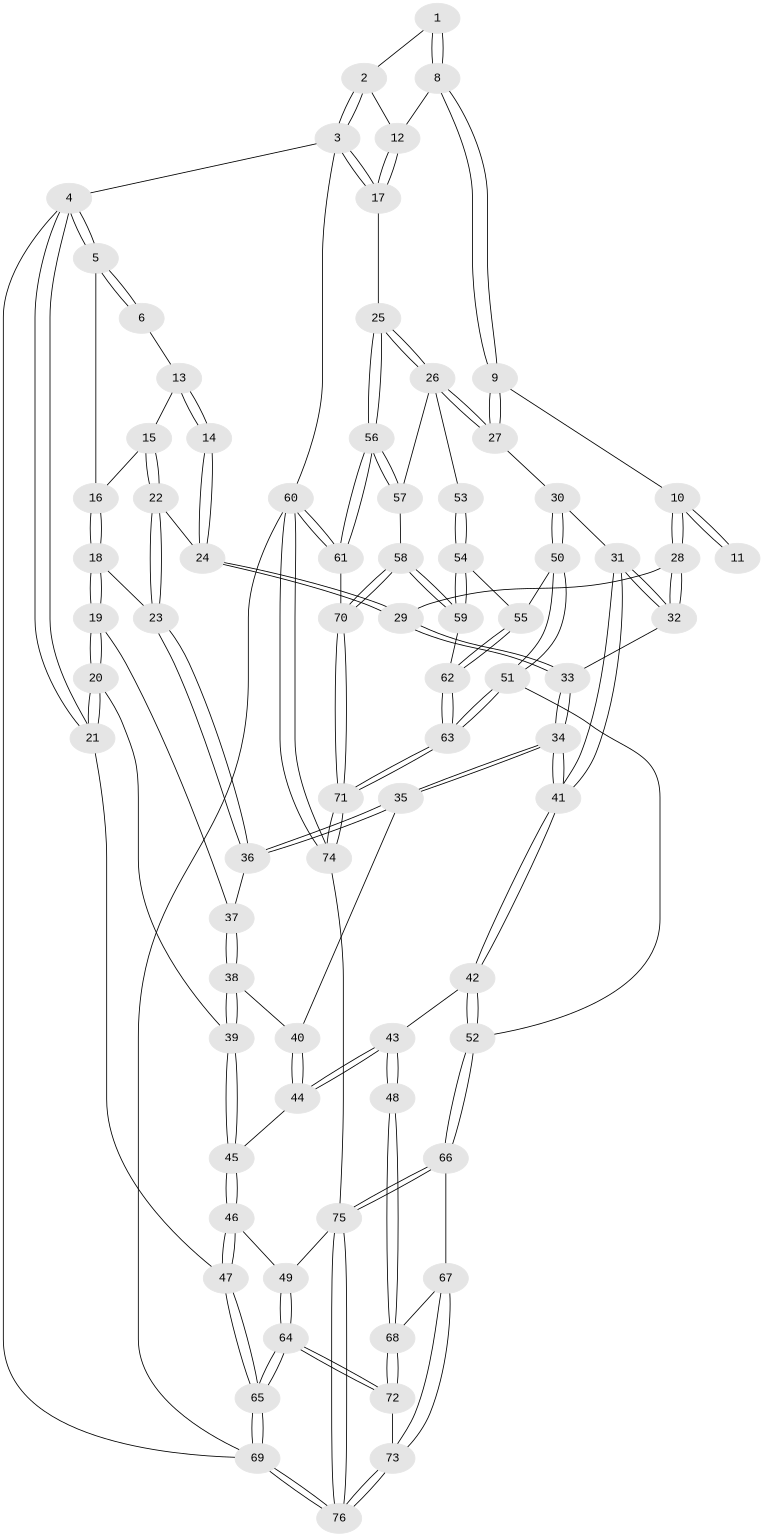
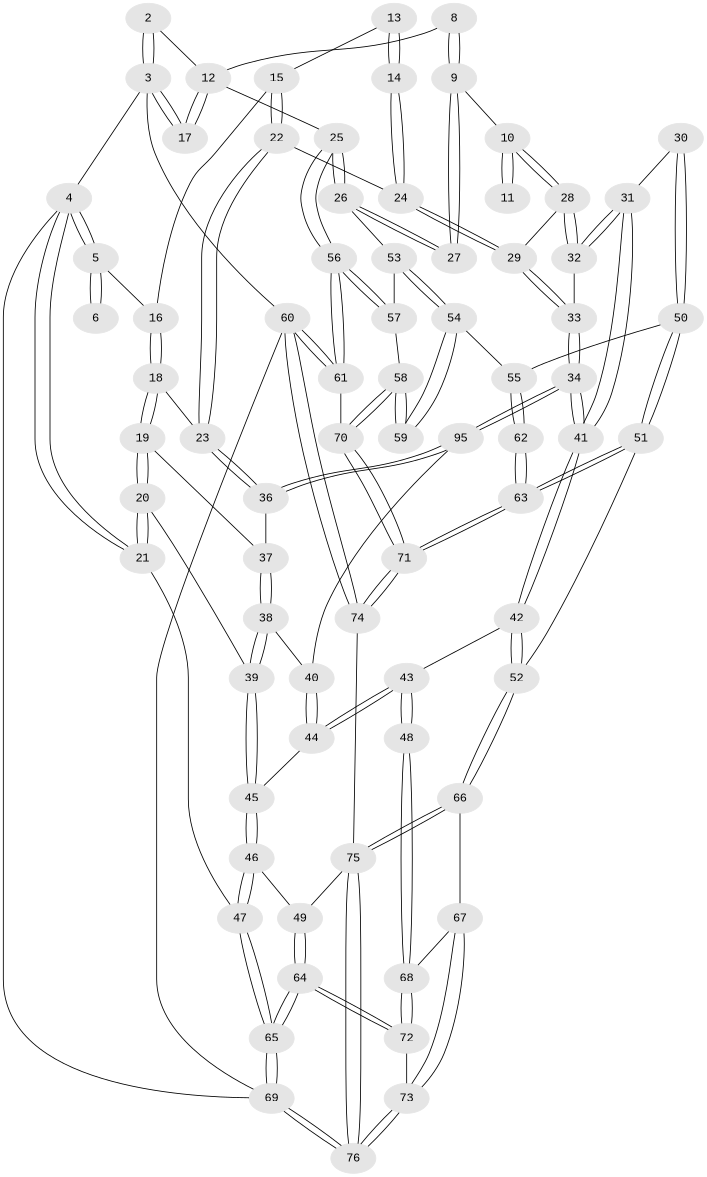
  graph {
    fontname="Liberation Mono"
    node [color=gray90 fontname="Liberation Mono" style=filled]
    edge [fontname="Liberation Mono"]
-   1
    2
    8
    3
    12
    9
    4
    17
    60
    5
    21
    69
    25
    61
    74
    6
    16
    47
    76
    13
    18
    14
    15
    10
    27
    11
    28
    30
    29
    32
    24
    22
    23
    19
    26
    56
    20
    37
    36
    39
    38
    45
    65
    33
    53
    57
    54
    31
    50
    34
    41
    51
    55
    42
-   35
+   35 [label=95]
    40
    44
    46
    43
    52
    48
    66
    68
    49
    64
    72
    63
    62
    71
    67
    75
    59
    58
    70
    73
-   1 -- 2
-   1 -- 8
-   1 -- 8
    2 -- 3
    2 -- 3
    2 -- 12
    8 -- 12
    8 -- 9
    8 -- 9
    3 -- 4
    3 -- 17
    3 -- 17
    3 -- 60
    12 -- 17
    12 -- 17
    9 -- 10
    9 -- 27
    9 -- 27
    4 -- 5
    4 -- 5
    4 -- 21
    4 -- 21
    4 -- 69
-   17 -- 25
+   12 -- 25
    60 -- 69
    60 -- 61
    60 -- 61
    60 -- 74
    60 -- 74
    5 -- 6
    5 -- 6
    5 -- 16
    21 -- 47
    69 -- 76
    69 -- 76
    25 -- 26
    25 -- 26
    25 -- 56
    25 -- 56
    61 -- 70
    74 -- 75
-   6 -- 13
    16 -- 18
    16 -- 18
    47 -- 65
    47 -- 65
    13 -- 14
    13 -- 14
    13 -- 15
    18 -- 23
    18 -- 19
    18 -- 19
    14 -- 24
    14 -- 24
    15 -- 16
    15 -- 22
    15 -- 22
    10 -- 11
    10 -- 11
    10 -- 28
    10 -- 28
-   27 -- 30
    28 -- 29
    28 -- 32
    28 -- 32
    30 -- 31
    30 -- 50
    30 -- 50
    29 -- 33
    29 -- 33
    32 -- 33
    24 -- 29
    24 -- 29
    22 -- 24
    22 -- 23
    22 -- 23
    23 -- 36
    23 -- 36
    19 -- 20
    19 -- 20
    19 -- 37
    26 -- 27
    26 -- 27
    26 -- 53
    56 -- 61
    56 -- 61
    56 -- 57
    56 -- 57
    20 -- 21
    20 -- 21
    20 -- 39
    37 -- 38
    37 -- 38
    36 -- 37
    39 -- 45
    39 -- 45
    38 -- 39
    38 -- 39
    38 -- 40
    45 -- 46
    45 -- 46
    65 -- 69
    65 -- 69
    33 -- 34
    33 -- 34
-   26 -- 57
+   53 -- 57
    53 -- 54
    53 -- 54
    57 -- 58
    54 -- 55
    54 -- 59
    54 -- 59
    31 -- 32
    31 -- 32
    31 -- 41
    31 -- 41
    50 -- 51
    50 -- 51
    50 -- 55
    34 -- 41
    34 -- 41
    34 -- 35
    34 -- 35
    41 -- 42
    41 -- 42
    51 -- 52
    51 -- 63
    51 -- 63
    55 -- 62
    55 -- 62
    42 -- 43
    42 -- 52
    42 -- 52
    35 -- 36
    35 -- 36
    35 -- 40
    40 -- 44
    40 -- 44
    44 -- 45
    46 -- 47
    46 -- 47
    46 -- 49
    43 -- 44
    43 -- 44
    43 -- 48
    43 -- 48
    52 -- 66
    52 -- 66
    48 -- 68
    48 -- 68
    66 -- 67
    66 -- 75
    66 -- 75
    68 -- 72
    68 -- 72
    49 -- 64
    49 -- 64
    64 -- 65
    64 -- 65
    64 -- 72
    64 -- 72
    72 -- 73
    63 -- 71
    63 -- 71
    62 -- 63
    62 -- 63
    71 -- 74
    71 -- 74
    67 -- 68
    67 -- 73
    67 -- 73
    75 -- 76
    75 -- 76
    75 -- 49
-   59 -- 62
    58 -- 59
    58 -- 59
    58 -- 70
    58 -- 70
    70 -- 71
    70 -- 71
    73 -- 76
    73 -- 76
  }
